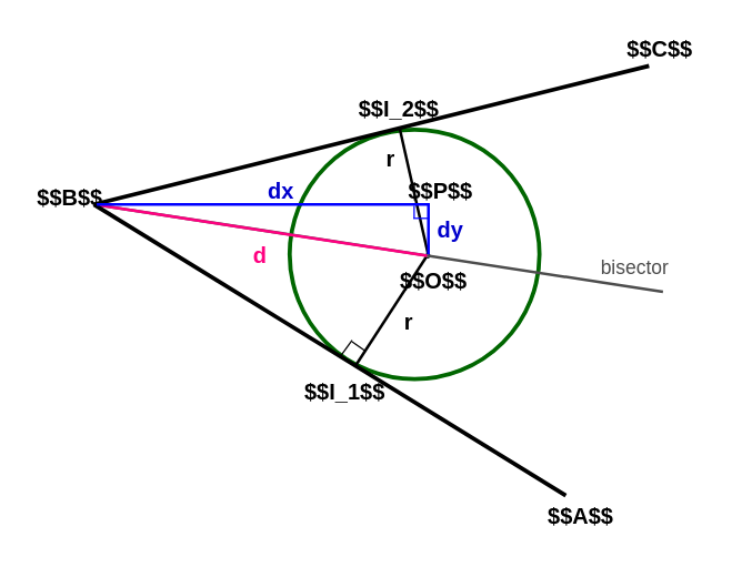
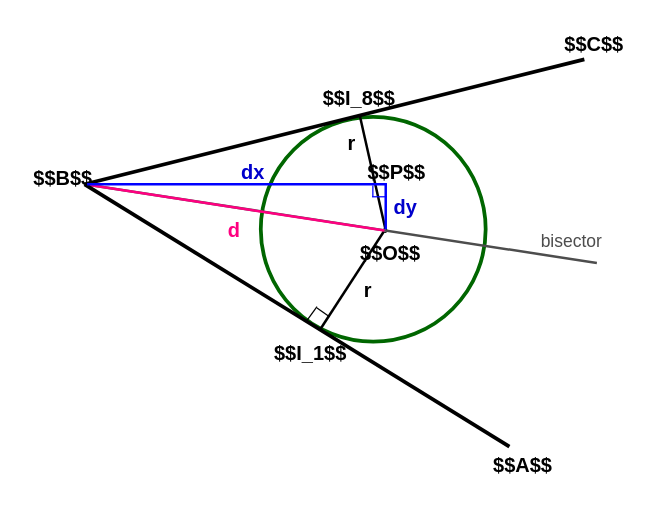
  <mxCell id="0" />
  <mxCell id="1" parent="0" />
  <mxCell id="2" value="" style="ellipse;whiteSpace=wrap;html=1;aspect=fixed;fillColor=none;strokeWidth=3;strokeColor=#006600;" vertex="1" parent="1"><mxGeometry x="208" y="93" width="180" height="180" as="geometry" /></mxCell>
  <mxCell id="3" value="" style="endArrow=none;html=1;rounded=0;strokeWidth=2;" edge="1" parent="1"><mxGeometry width="50" height="50" relative="1" as="geometry"><mxPoint x="255" y="264" as="sourcePoint" /><mxPoint x="307" y="184" as="targetPoint" /></mxGeometry></mxCell>
  <mxCell id="4" value="" style="endArrow=none;html=1;rounded=0;strokeWidth=2;" edge="1" parent="1"><mxGeometry width="50" height="50" relative="1" as="geometry"><mxPoint x="308" y="184" as="sourcePoint" /><mxPoint x="287" y="91" as="targetPoint" /></mxGeometry></mxCell>
  <mxCell id="5" value="" style="ellipse;whiteSpace=wrap;html=1;aspect=fixed;" vertex="1" parent="1"><mxGeometry x="306" y="182.5" width="3" height="3" as="geometry" /></mxCell>
  <mxCell id="6" value="" style="endArrow=none;html=1;rounded=0;strokeWidth=2;strokeColor=#4D4D4D;" edge="1" parent="1"><mxGeometry width="50" height="50" relative="1" as="geometry"><mxPoint x="67" y="147" as="sourcePoint" /><mxPoint x="477" y="210" as="targetPoint" /></mxGeometry></mxCell>
  <mxCell id="7" value="" style="endArrow=none;html=1;rounded=0;strokeWidth=2;strokeColor=#FF0080;" edge="1" parent="1"><mxGeometry width="50" height="50" relative="1" as="geometry"><mxPoint x="67" y="147" as="sourcePoint" /><mxPoint x="307" y="184" as="targetPoint" /></mxGeometry></mxCell>
  <mxCell id="8" value="" style="endArrow=none;html=1;rounded=0;strokeWidth=3;" edge="1" parent="1"><mxGeometry width="50" height="50" relative="1" as="geometry"><mxPoint x="467" y="47" as="sourcePoint" /><mxPoint x="67" y="147" as="targetPoint" /></mxGeometry></mxCell>
  <mxCell id="9" value="" style="endArrow=none;html=1;rounded=0;strokeWidth=3;" edge="1" parent="1"><mxGeometry width="50" height="50" relative="1" as="geometry"><mxPoint x="407" y="357" as="sourcePoint" /><mxPoint x="67" y="147" as="targetPoint" /></mxGeometry></mxCell>
  <mxCell id="10" value="&lt;b&gt;&lt;span style=&quot;font-size: 16px;&quot;&gt;d&lt;/span&gt;&lt;/b&gt;" style="text;html=1;strokeColor=none;fillColor=none;align=center;verticalAlign=middle;whiteSpace=wrap;rounded=0;fontSize=16;fontColor=#FF0080;" vertex="1" parent="1"><mxGeometry x="157" y="169" width="60" height="30" as="geometry" /></mxCell>
  <mxCell id="11" value="&lt;b&gt;r&lt;/b&gt;" style="text;html=1;strokeColor=none;fillColor=none;align=center;verticalAlign=middle;whiteSpace=wrap;rounded=0;fontSize=16;" vertex="1" parent="1"><mxGeometry x="251" y="99" width="60" height="30" as="geometry" /></mxCell>
  <mxCell id="12" value="&lt;b&gt;r&lt;/b&gt;" style="text;html=1;strokeColor=none;fillColor=none;align=center;verticalAlign=middle;whiteSpace=wrap;rounded=0;fontSize=16;" vertex="1" parent="1"><mxGeometry x="264" y="217" width="60" height="30" as="geometry" /></mxCell>
  <mxCell id="13" value="&lt;font size=&quot;1&quot; color=&quot;#4d4d4d&quot;&gt;&lt;span style=&quot;font-size: 14px;&quot;&gt;bisector&lt;/span&gt;&lt;/font&gt;" style="text;html=1;strokeColor=none;fillColor=none;align=center;verticalAlign=middle;whiteSpace=wrap;rounded=0;fontSize=16;" vertex="1" parent="1"><mxGeometry x="417" y="177" width="80" height="30" as="geometry" /></mxCell>
  <mxCell id="14" value="" style="endArrow=none;html=1;rounded=0;" edge="1" parent="1"><mxGeometry width="50" height="50" relative="1" as="geometry"><mxPoint x="245" y="256" as="sourcePoint" /><mxPoint x="253" y="245" as="targetPoint" /></mxGeometry></mxCell>
  <mxCell id="15" value="" style="endArrow=none;html=1;rounded=0;" edge="1" parent="1"><mxGeometry width="50" height="50" relative="1" as="geometry"><mxPoint x="253" y="246" as="sourcePoint" /><mxPoint x="263" y="253" as="targetPoint" /></mxGeometry></mxCell>
  <mxCell id="16" value="&lt;b&gt;$$A$$&lt;/b&gt;" style="text;html=1;strokeColor=none;fillColor=none;align=center;verticalAlign=middle;whiteSpace=wrap;rounded=0;fontSize=16;" vertex="1" parent="1"><mxGeometry x="388" y="357" width="60" height="30" as="geometry" /></mxCell>
  <mxCell id="17" value="&lt;b&gt;$$B$$&lt;/b&gt;" style="text;html=1;strokeColor=none;fillColor=none;align=center;verticalAlign=middle;whiteSpace=wrap;rounded=0;fontSize=16;" vertex="1" parent="1"><mxGeometry x="20" y="127" width="60" height="30" as="geometry" /></mxCell>
  <mxCell id="18" value="&lt;b&gt;$$C$$&lt;/b&gt;" style="text;html=1;strokeColor=none;fillColor=none;align=center;verticalAlign=middle;whiteSpace=wrap;rounded=0;fontSize=16;" vertex="1" parent="1"><mxGeometry x="445" y="20" width="60" height="30" as="geometry" /></mxCell>
  <mxCell id="19" value="" style="endArrow=none;html=1;rounded=0;strokeWidth=2;strokeColor=#0000FF;" edge="1" parent="1"><mxGeometry width="50" height="50" relative="1" as="geometry"><mxPoint x="309" y="147" as="sourcePoint" /><mxPoint x="69" y="147" as="targetPoint" /></mxGeometry></mxCell>
  <mxCell id="20" value="&lt;br&gt;&lt;div&gt;&lt;b&gt;$$I_1$$&lt;/b&gt;&lt;/div&gt;&lt;div&gt;&lt;b&gt;&lt;br&gt;&lt;/b&gt;&lt;/div&gt;" style="text;html=1;strokeColor=none;fillColor=none;align=center;verticalAlign=middle;whiteSpace=wrap;rounded=0;fontSize=16;" vertex="1" parent="1"><mxGeometry x="217.5" y="267" width="60" height="30" as="geometry" /></mxCell>
- <mxCell id="21" value="&lt;br&gt;&lt;div&gt;&lt;b&gt;$$I_2$$&lt;/b&gt;&lt;/div&gt;&lt;div&gt;&lt;b&gt;&lt;br&gt;&lt;/b&gt;&lt;/div&gt;" style="text;html=1;strokeColor=none;fillColor=none;align=center;verticalAlign=middle;whiteSpace=wrap;rounded=0;fontSize=16;" vertex="1" parent="1"><mxGeometry x="257" y="63" width="60" height="30" as="geometry" /></mxCell>
+ <mxCell id="21" value="&lt;br&gt;&lt;div&gt;&lt;b&gt;$$I_8$$&lt;/b&gt;&lt;/div&gt;&lt;div&gt;&lt;b&gt;&lt;br&gt;&lt;/b&gt;&lt;/div&gt;" style="text;html=1;strokeColor=none;fillColor=none;align=center;verticalAlign=middle;whiteSpace=wrap;rounded=0;fontSize=16;" vertex="1" parent="1"><mxGeometry x="257" y="63" width="60" height="30" as="geometry" /></mxCell>
  <mxCell id="22" value="" style="endArrow=none;html=1;rounded=0;strokeWidth=2;strokeColor=#0000FF;" edge="1" parent="1"><mxGeometry width="50" height="50" relative="1" as="geometry"><mxPoint x="308" y="183" as="sourcePoint" /><mxPoint x="308" y="147" as="targetPoint" /></mxGeometry></mxCell>
  <mxCell id="23" value="&lt;b&gt;&lt;span style=&quot;font-size: 16px;&quot;&gt;d&lt;/span&gt;x&lt;/b&gt;" style="text;html=1;strokeColor=none;fillColor=none;align=center;verticalAlign=middle;whiteSpace=wrap;rounded=0;fontSize=16;fontColor=#0000CC;" vertex="1" parent="1"><mxGeometry x="172" y="122" width="60" height="30" as="geometry" /></mxCell>
  <mxCell id="24" value="&lt;b&gt;&lt;span style=&quot;font-size: 16px;&quot;&gt;d&lt;/span&gt;y&lt;/b&gt;" style="text;html=1;strokeColor=none;fillColor=none;align=center;verticalAlign=middle;whiteSpace=wrap;rounded=0;fontSize=16;fontColor=#0000CC;" vertex="1" parent="1"><mxGeometry x="294" y="150" width="60" height="30" as="geometry" /></mxCell>
  <mxCell id="25" value="" style="endArrow=none;html=1;rounded=0;strokeWidth=1;strokeColor=#0000FF;" edge="1" parent="1"><mxGeometry width="50" height="50" relative="1" as="geometry"><mxPoint x="309" y="157" as="sourcePoint" /><mxPoint x="297" y="157" as="targetPoint" /></mxGeometry></mxCell>
  <mxCell id="26" value="" style="endArrow=none;html=1;rounded=0;strokeWidth=1;strokeColor=#0000FF;" edge="1" parent="1"><mxGeometry width="50" height="50" relative="1" as="geometry"><mxPoint x="297.71" y="148" as="sourcePoint" /><mxPoint x="297.71" y="157" as="targetPoint" /></mxGeometry></mxCell>
  <mxCell id="27" value="&lt;b&gt;$$O$$&lt;/b&gt;" style="text;html=1;strokeColor=none;fillColor=none;align=center;verticalAlign=middle;whiteSpace=wrap;rounded=0;fontSize=16;" vertex="1" parent="1"><mxGeometry x="282" y="187" width="60" height="30" as="geometry" /></mxCell>
  <mxCell id="28" value="&lt;b&gt;$$P$$&lt;/b&gt;" style="text;html=1;strokeColor=none;fillColor=none;align=center;verticalAlign=middle;whiteSpace=wrap;rounded=0;fontSize=16;" vertex="1" parent="1"><mxGeometry x="287" y="122" width="60" height="30" as="geometry" /></mxCell>
